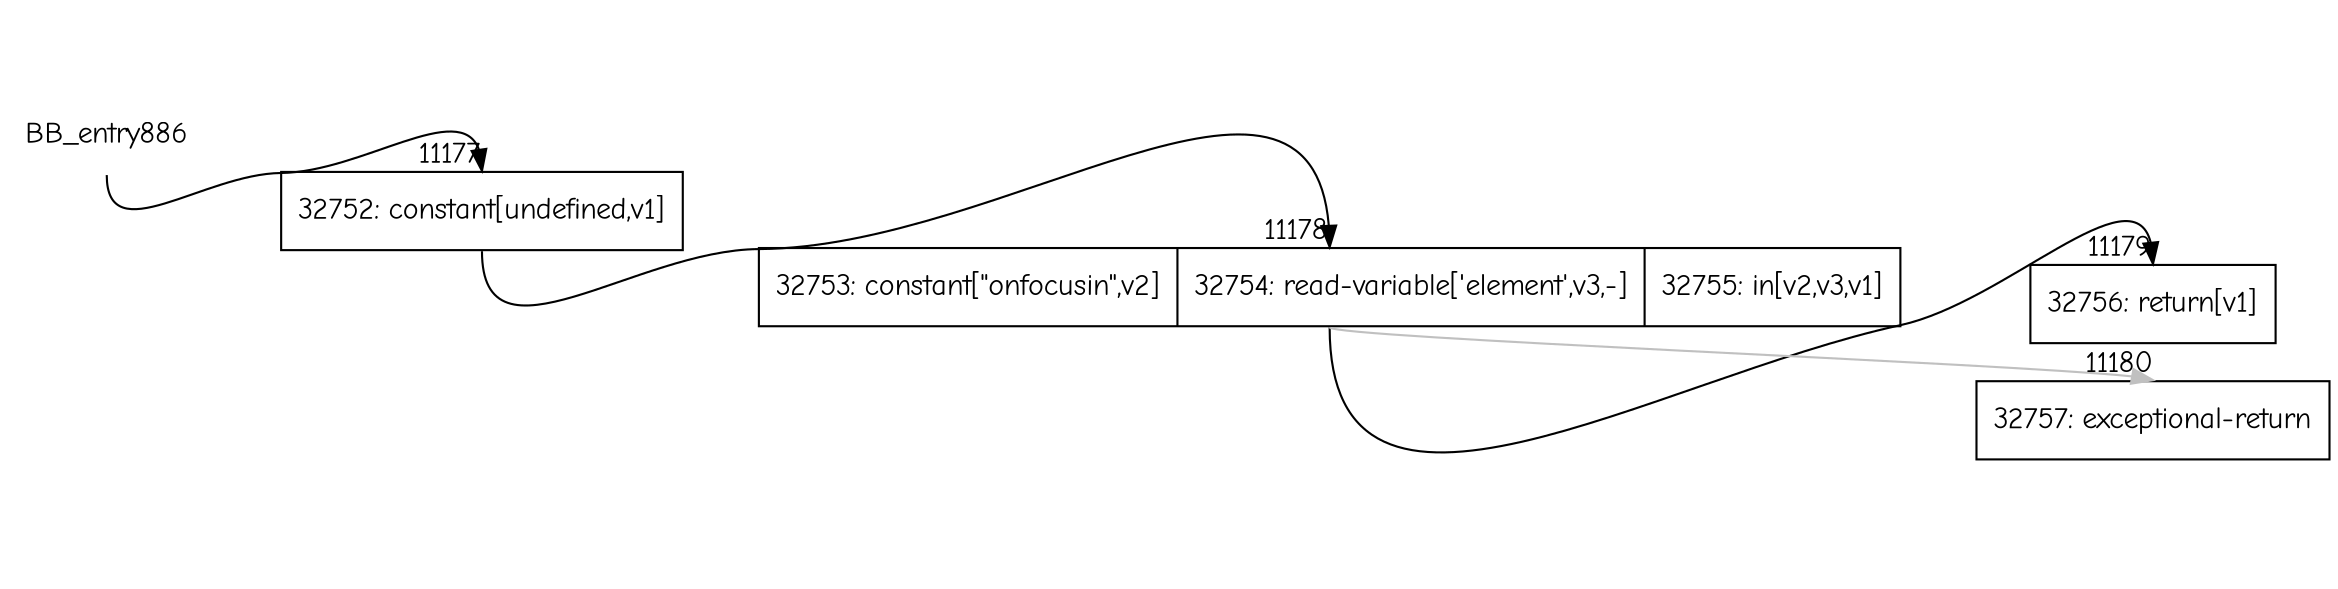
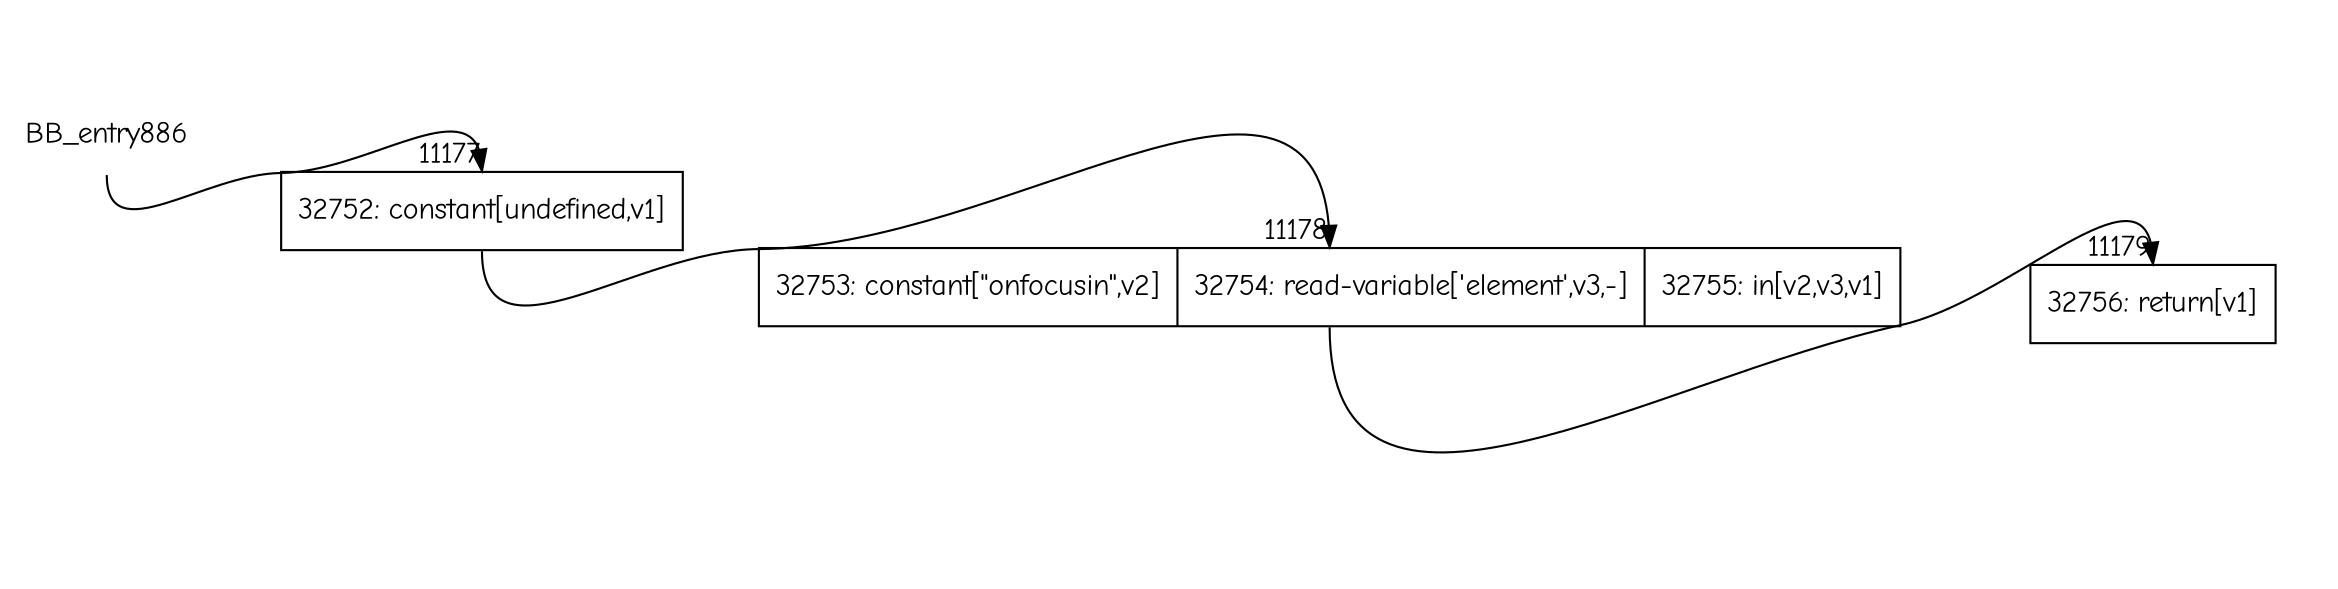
  digraph {
    fontname="Comic Neue"
    rankdir=LR
    node [fontname="Comic Neue" shape=record]
    edge [fontname="Comic Neue" headport=n tailport=s]
    n1 [label=BB_entry886 shape=none]
    n2 [label="{32752: constant[undefined,v1]}"]
    n3 [label="{32753: constant[\"onfocusin\",v2]|32754: read-variable['element',v3,-]|32755: in[v2,v3,v1]}"]
    n4 [label="{32756: return[v1]}"]
-   n5 [label="{32757: exceptional-return}"]
    n1 -> n2 [headlabel="    11177"]
    n2 -> n3 [headlabel="      11178"]
    n3 -> n4 [headlabel="      11179"]
-   n3 -> n5 [color=gray headlabel="      11180"]
  }
